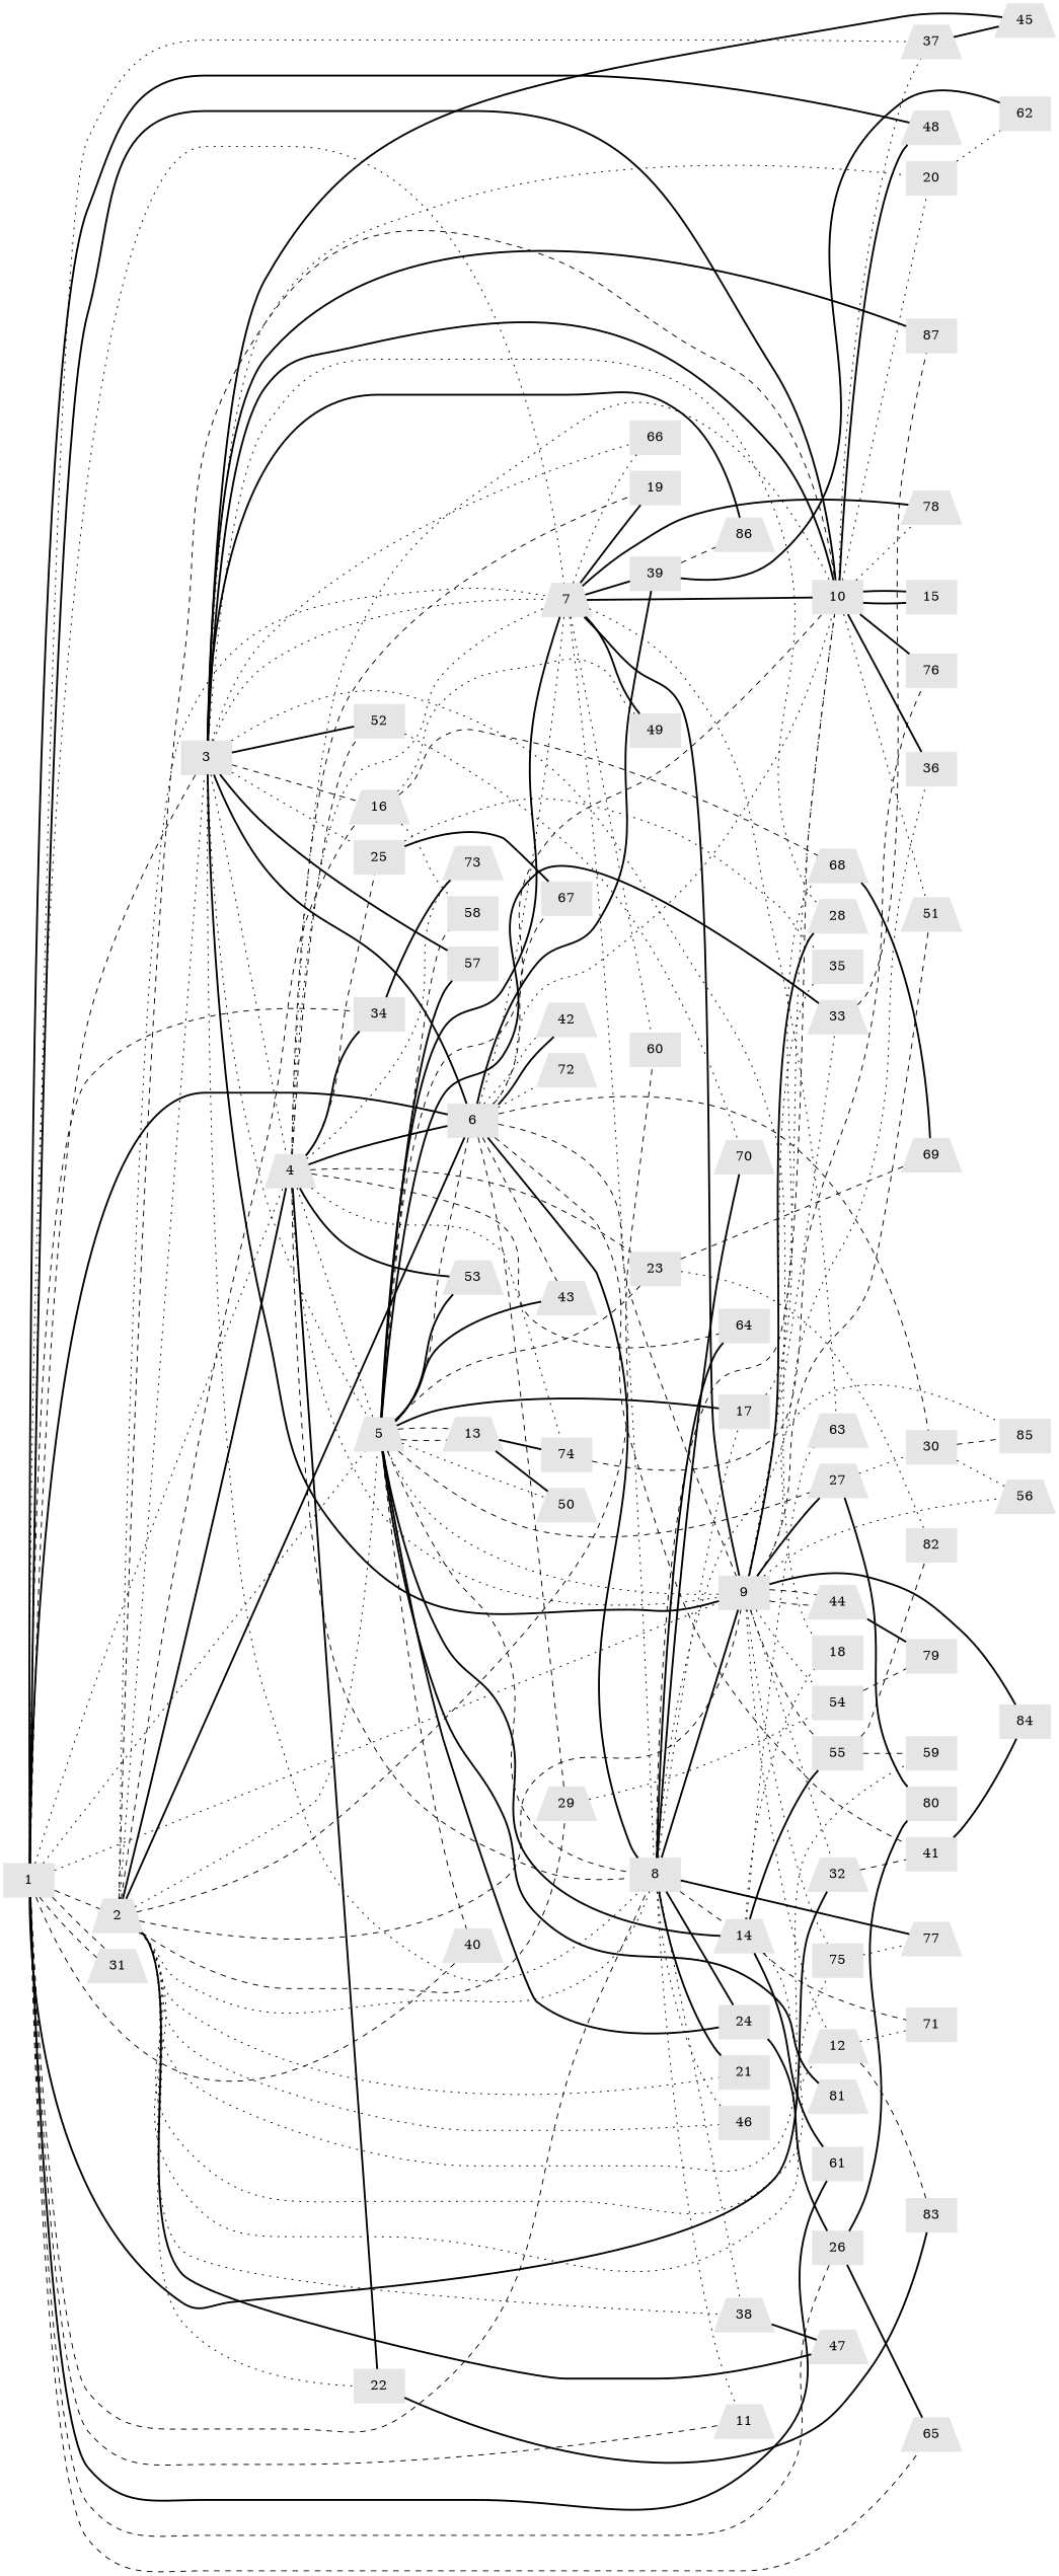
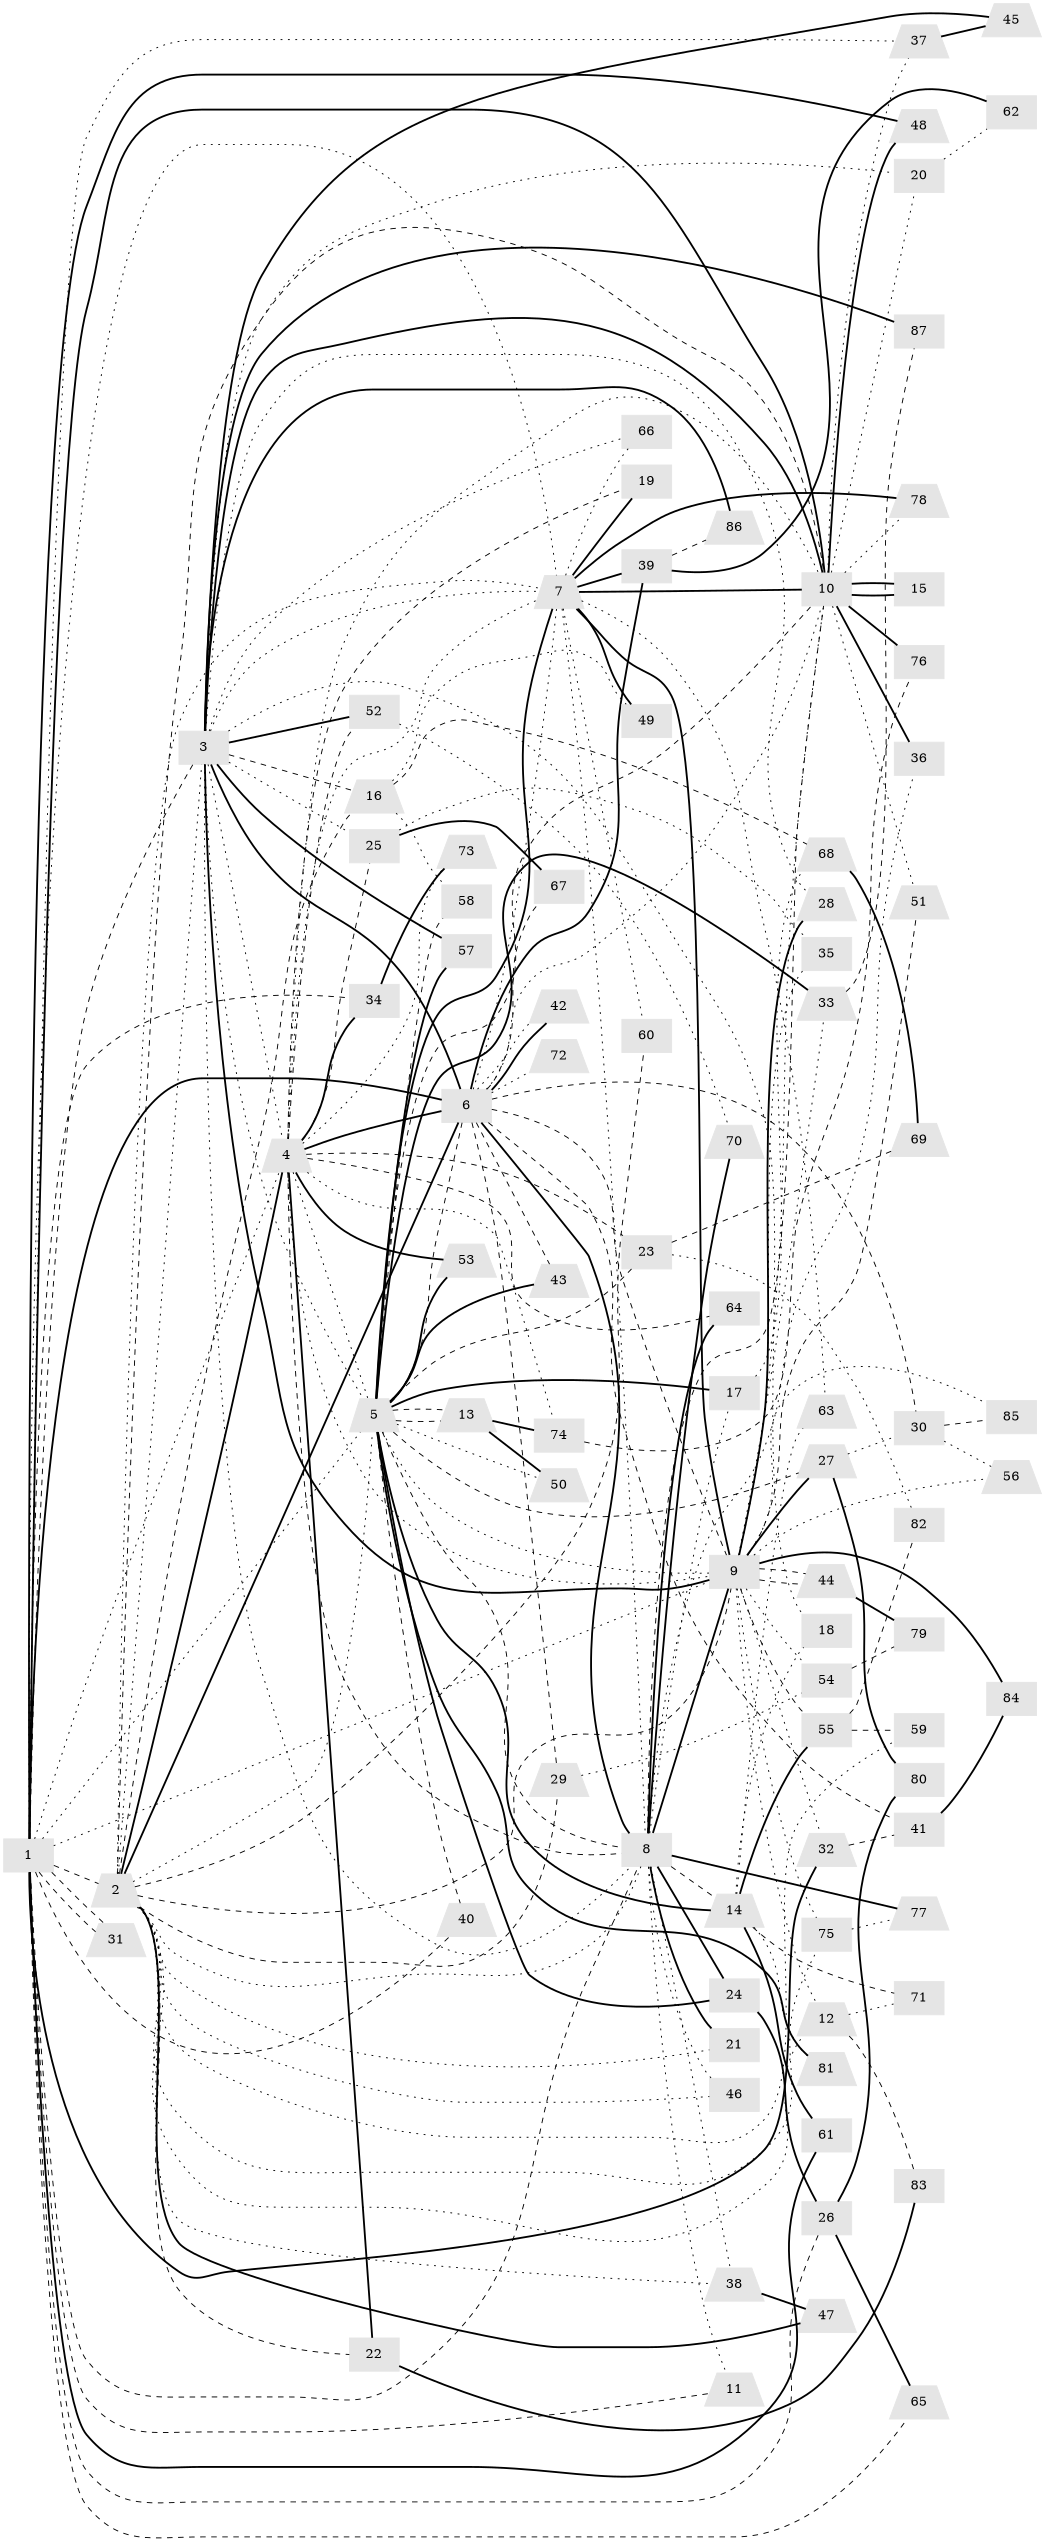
  graph {
    rankdir=LR
    node [color=gray90 shape=box style=filled]
    edge [style=dotted]
    2 [shape=trapezium]
    1
    3
    4 [shape=trapezium]
    5 [shape=trapezium]
    6
    7 [shape=trapezium]
    8
    9
    10
    11 [shape=trapezium]
    26
    31 [shape=trapezium]
    32 [shape=trapezium]
    34
    37 [shape=trapezium]
    40 [shape=trapezium]
    48 [shape=trapezium]
    61
    65 [shape=trapezium]
    12 [shape=trapezium]
    16 [shape=trapezium]
    21
    22
    29 [shape=trapezium]
    38 [shape=trapezium]
    46
    47 [shape=trapezium]
    59
    60
    75
    18
    20
    25
    28 [shape=trapezium]
    45 [shape=trapezium]
    52
    57
    66
    86 [shape=trapezium]
    87
    19
    23
    53 [shape=trapezium]
    64
    73 [shape=trapezium]
    74
    13 [shape=trapezium]
    14 [shape=trapezium]
    17
    24
    27 [shape=trapezium]
    33 [shape=trapezium]
    43 [shape=trapezium]
    50 [shape=trapezium]
    58
    81 [shape=trapezium]
    30
    39
    41
    42 [shape=trapezium]
    67
    72 [shape=trapezium]
    49
    63 [shape=trapezium]
    78 [shape=trapezium]
    36
    70 [shape=trapezium]
    77 [shape=trapezium]
    35
    44 [shape=trapezium]
    51 [shape=trapezium]
    54
    55
    56 [shape=trapezium]
    84
    85
    15
    76
    80
    71
    83
    68 [shape=trapezium]
    62
    69 [shape=trapezium]
    82
    79
    2 -- 3
    2 -- 4 [style=bold]
    2 -- 5
    2 -- 6 [style=bold]
    2 -- 7
    2 -- 8
    2 -- 9 [style=dashed]
    2 -- 10 [style=dashed]
    2 -- 12
    2 -- 16 [style=dashed]
    2 -- 21
-   2 -- 22
+   2 -- 22 [style=dashed]
    2 -- 29 [style=dashed]
    2 -- 38
    2 -- 46
    2 -- 47 [style=bold]
    2 -- 59
    2 -- 60 [style=dashed]
    2 -- 75
    1 -- 2 [style=dashed]
    1 -- 3 [style=dashed]
    1 -- 4
    1 -- 5
    1 -- 6 [style=bold]
    1 -- 7
    1 -- 8 [style=dashed]
    1 -- 9
    1 -- 10 [style=bold]
    1 -- 11 [style=dashed]
    1 -- 26 [style=dashed]
    1 -- 31 [style=dashed]
    1 -- 31 [style=dashed]
    1 -- 32 [style=bold]
    1 -- 34 [style=dashed]
    1 -- 37
    1 -- 40 [style=dashed]
    1 -- 48 [style=bold]
    1 -- 61 [style=bold]
    1 -- 65 [style=dashed]
    3 -- 4
    3 -- 5
    3 -- 6 [style=bold]
    3 -- 7
    3 -- 8
    3 -- 9 [style=bold]
    3 -- 10 [style=bold]
    3 -- 16 [style=dashed]
    3 -- 18
    3 -- 20
    3 -- 25
    3 -- 28
    3 -- 45 [style=bold]
    3 -- 52 [style=bold]
    3 -- 57 [style=bold]
    3 -- 66
    3 -- 86 [style=bold]
    3 -- 87 [style=bold]
    4 -- 5
    4 -- 6 [style=bold]
    4 -- 7
    4 -- 8 [style=dashed]
    4 -- 9
    4 -- 10
    4 -- 34 [style=bold]
    4 -- 22 [style=bold]
    4 -- 25 [style=dashed]
    4 -- 52 [style=dashed]
    4 -- 19 [style=dashed]
    4 -- 23 [style=dashed]
    4 -- 53 [style=bold]
    4 -- 64 [style=dashed]
    4 -- 73
    4 -- 74
    5 -- 6 [style=dashed]
    5 -- 7 [style=bold]
    5 -- 8 [style=dashed]
    5 -- 9
    5 -- 10 [style=dashed]
    5 -- 40 [style=dashed]
    5 -- 57 [style=bold]
    5 -- 23 [style=dashed]
    5 -- 53 [style=bold]
    5 -- 13 [style=dashed]
    5 -- 13 [style=dashed]
    5 -- 14 [style=bold]
    5 -- 17 [style=bold]
    5 -- 24 [style=bold]
    5 -- 27 [style=dashed]
    5 -- 33 [style=bold]
    5 -- 43 [style=bold]
    5 -- 50
    5 -- 58 [style=dashed]
    5 -- 81 [style=bold]
    6 -- 7
    6 -- 8 [style=bold]
    6 -- 9 [style=dashed]
    6 -- 10
    6 -- 29 [style=dashed]
    6 -- 43 [style=dashed]
    6 -- 30 [style=dashed]
    6 -- 39 [style=bold]
    6 -- 41 [style=dashed]
    6 -- 42 [style=bold]
    6 -- 42
    6 -- 67 [style=dashed]
    6 -- 72
    7 -- 8
    7 -- 9 [style=bold]
    7 -- 10 [style=bold]
    7 -- 60
    7 -- 66
    7 -- 19 [style=bold]
    7 -- 39 [style=bold]
    7 -- 49 [style=bold]
    7 -- 63
    7 -- 78 [style=bold]
    8 -- 9 [style=bold]
    8 -- 10 [style=dashed]
    8 -- 11
    8 -- 21 [style=bold]
    8 -- 38
    8 -- 46
    8 -- 64 [style=bold]
    8 -- 14 [style=dashed]
    8 -- 17
    8 -- 24 [style=bold]
    8 -- 36
    8 -- 70 [style=bold]
    8 -- 77 [style=bold]
    9 -- 10
    9 -- 32
    9 -- 12
    9 -- 75
    9 -- 28 [style=bold]
    9 -- 27 [style=bold]
    9 -- 33
    9 -- 35
    9 -- 44 [style=dashed]
    9 -- 44 [style=dashed]
    9 -- 51 [style=dashed]
    9 -- 54
    9 -- 55 [style=dashed]
    9 -- 56
    9 -- 84 [style=bold]
    9 -- 85
    10 -- 37
    10 -- 48 [style=bold]
    10 -- 20
    10 -- 78
    10 -- 36 [style=bold]
    10 -- 51
    10 -- 15 [style=bold]
    10 -- 15 [style=bold]
    10 -- 76 [style=bold]
    26 -- 65 [style=bold]
    26 -- 80 [style=bold]
    32 -- 41 [style=dashed]
    34 -- 73 [style=bold]
    37 -- 45 [style=bold]
    12 -- 71
    12 -- 83 [style=dashed]
    16 -- 58
    16 -- 49
    16 -- 68 [style=dashed]
    22 -- 83 [style=bold]
    29 -- 54
    38 -- 47 [style=bold]
    75 -- 77
    20 -- 62
    25 -- 67 [style=bold]
    25 -- 35
    52 -- 70
    23 -- 69 [style=dashed]
    23 -- 82
    74 -- 76 [style=dashed]
    13 -- 74 [style=bold]
    13 -- 50 [style=bold]
    14 -- 61 [style=bold]
    14 -- 18
    14 -- 81
    14 -- 63
    14 -- 55 [style=bold]
    14 -- 71 [style=dashed]
    17 -- 68
    24 -- 26 [style=bold]
    27 -- 30
    27 -- 80 [style=bold]
    33 -- 87 [style=dashed]
    30 -- 56
    30 -- 85 [style=dashed]
    39 -- 86 [style=dashed]
    39 -- 62 [style=bold]
    41 -- 84 [style=bold]
    44 -- 79 [style=bold]
    54 -- 79 [style=dashed]
    55 -- 59 [style=dashed]
    55 -- 82 [style=dashed]
    68 -- 69 [style=bold]
  }
